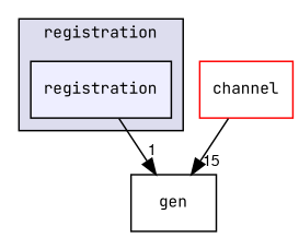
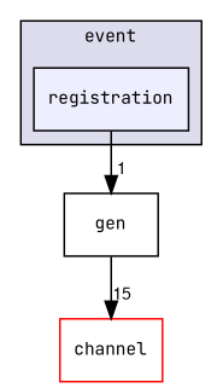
  digraph {
    compound=true
    fontname="JetBrains Mono"
    node [fontname="JetBrains Mono" fontsize=10 shape=box]
    edge [fontname="JetBrains Mono" labeldistance=1.5 labelfontname=FreeSans labelfontsize=10]
    n1 [fillcolor="#eeeeff" label=registration pencolor=black style=filled]
    n2 [label=gen]
    n3 [color=red label=channel]
    subgraph cluster_1 {
      bgcolor="#ddddee"
      fontsize=10
-     label=registration
+     label=event
      pencolor=black
      n1
    }
    n1 -> n2 [headlabel=1]
-   n3 -> n2 [headlabel=15]
+   n2 -> n3 [headlabel=15]
  }
